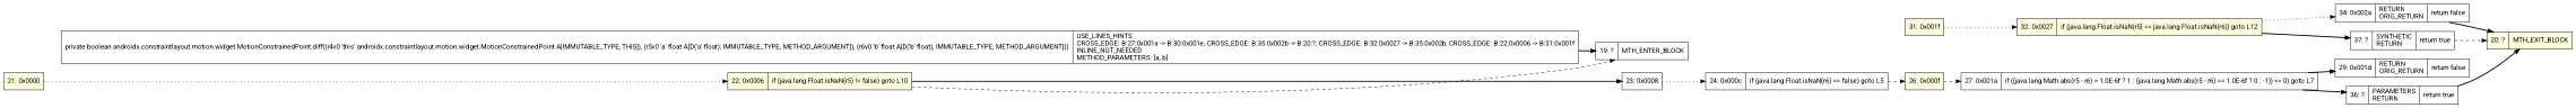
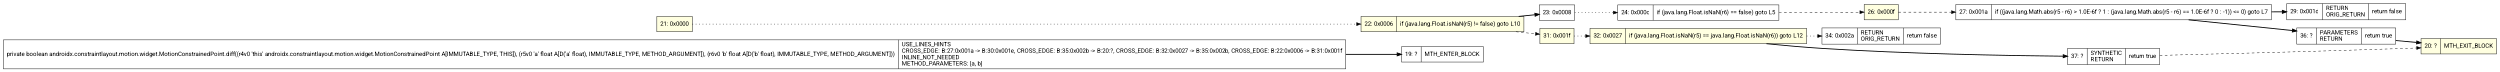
  digraph {
    fontname=Roboto
    rankdir=LR
    node [fillcolor=white fontname=Roboto shape=record style=filled]
    edge [fontname=Roboto style=bold]
    n1 [label="{19\:\ ?|MTH_ENTER_BLOCK\l}"]
    n2 [fillcolor=lightyellow label="{21\:\ 0x0000}"]
    n3 [fillcolor=lightyellow label="{22\:\ 0x0006|if (java.lang.Float.isNaN(r5) != false) goto L10\l}"]
    n4 [label="{23\:\ 0x0008}"]
    n5 [fillcolor=lightyellow label="{31\:\ 0x001f}"]
    n6 [label="{24\:\ 0x000c|if (java.lang.Float.isNaN(r6) == false) goto L5\l}"]
    n7 [fillcolor=lightyellow label="{32\:\ 0x0027|if (java.lang.Float.isNaN(r5) == java.lang.Float.isNaN(r6)) goto L12\l}"]
    n8 [fillcolor=lightyellow label="{26\:\ 0x000f}"]
    n9 [label="{27\:\ 0x001a|if ((java.lang.Math.abs(r5 \- r6) \> 1.0E\-6f ? 1 : (java.lang.Math.abs(r5 \- r6) == 1.0E\-6f ? 0 : \-1)) \<= 0) goto L7\l}"]
    n10 [label="{29\:\ 0x001d|RETURN\lORIG_RETURN\l|return false\l}"]
    n11 [label="{36\:\ ?|PARAMETERS\lRETURN\l|return true\l}"]
    n12 [fillcolor=lightyellow label="{20\:\ ?|MTH_EXIT_BLOCK\l}"]
    n13 [label="{34\:\ 0x002a|RETURN\lORIG_RETURN\l|return false\l}"]
    n14 [label="{37\:\ ?|SYNTHETIC\lRETURN\l|return true\l}"]
    n15 [label="{private boolean androidx.constraintlayout.motion.widget.MotionConstrainedPoint.diff((r4v0 'this' androidx.constraintlayout.motion.widget.MotionConstrainedPoint A[IMMUTABLE_TYPE, THIS]), (r5v0 'a' float A[D('a' float), IMMUTABLE_TYPE, METHOD_ARGUMENT]), (r6v0 'b' float A[D('b' float), IMMUTABLE_TYPE, METHOD_ARGUMENT]))  | USE_LINES_HINTS\lCROSS_EDGE: B:27:0x001a \-\> B:30:0x001e, CROSS_EDGE: B:35:0x002b \-\> B:20:?, CROSS_EDGE: B:32:0x0027 \-\> B:35:0x002b, CROSS_EDGE: B:22:0x0006 \-\> B:31:0x001f\lINLINE_NOT_NEEDED\lMETHOD_PARAMETERS: [a, b]\l}"]
    n2 -> n3 [style=dotted]
    n3 -> n4
-   n3 -> n1 [style=dashed]
+   n3 -> n5 [style=dashed]
    n4 -> n6 [style=dotted]
    n5 -> n7 [style=dotted]
    n6 -> n8 [style=dashed]
    n7 -> n13 [style=dotted]
    n7 -> n14
    n8 -> n9 [style=dashed]
    n9 -> n10
    n9 -> n11
    n11 -> n12
-   n13 -> n12
    n14 -> n12 [style=dashed]
    n15 -> n1
  }
